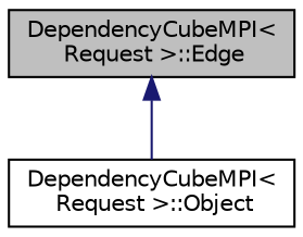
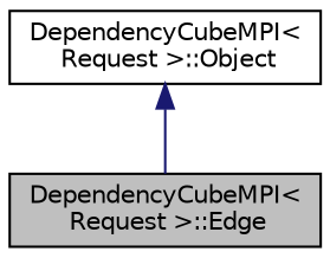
  digraph {
    fontname="DejaVu Sans"
    node [color=black fontname="DejaVu Sans" fontsize=10 shape=record style=filled]
    n1 [fillcolor=grey75 fontcolor=black height=0.2 label="DependencyCubeMPI\<\l Request \>::Edge" width=0.4]
    n2 [fillcolor=white height=0.2 label="DependencyCubeMPI\<\l Request \>::Object" width=0.4]
-   n1 -> n2 [color=midnightblue dir=back fontname="DejaVu Sans" fontsize=10 labelfontname=Helvetica labelfontsize=10 style=solid]
+   n2 -> n1 [color=midnightblue dir=back fontname="DejaVu Sans" fontsize=10 labelfontname=Helvetica labelfontsize=10 style=solid]
  }
